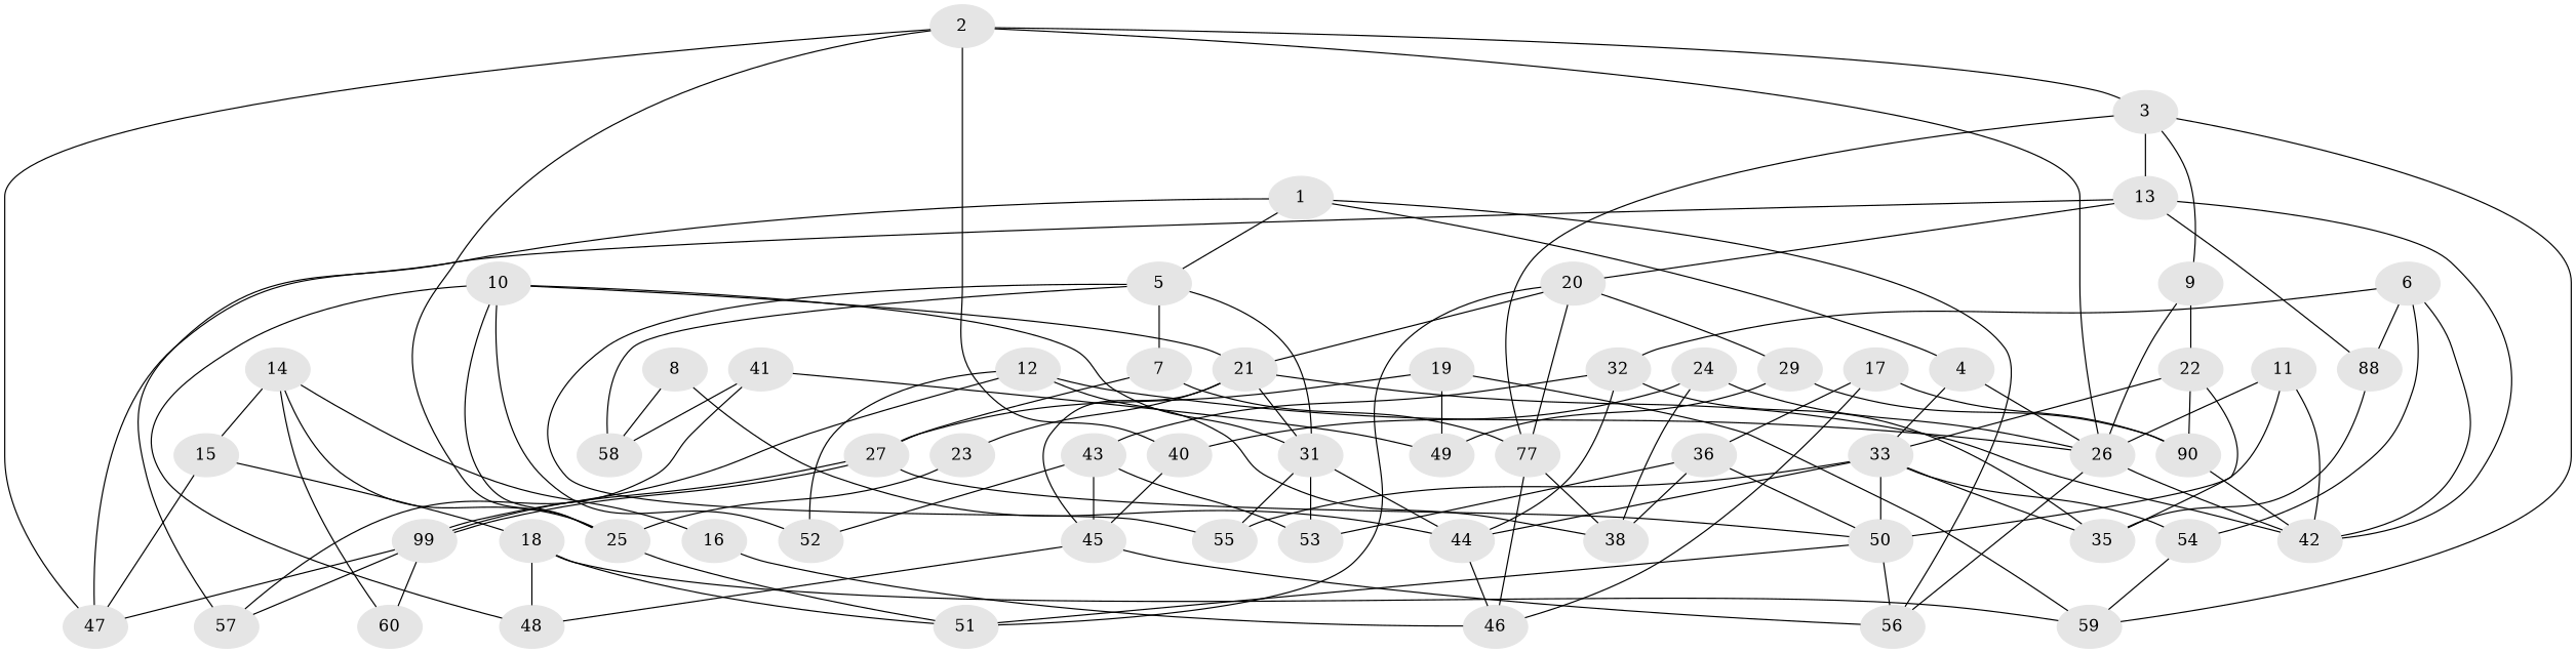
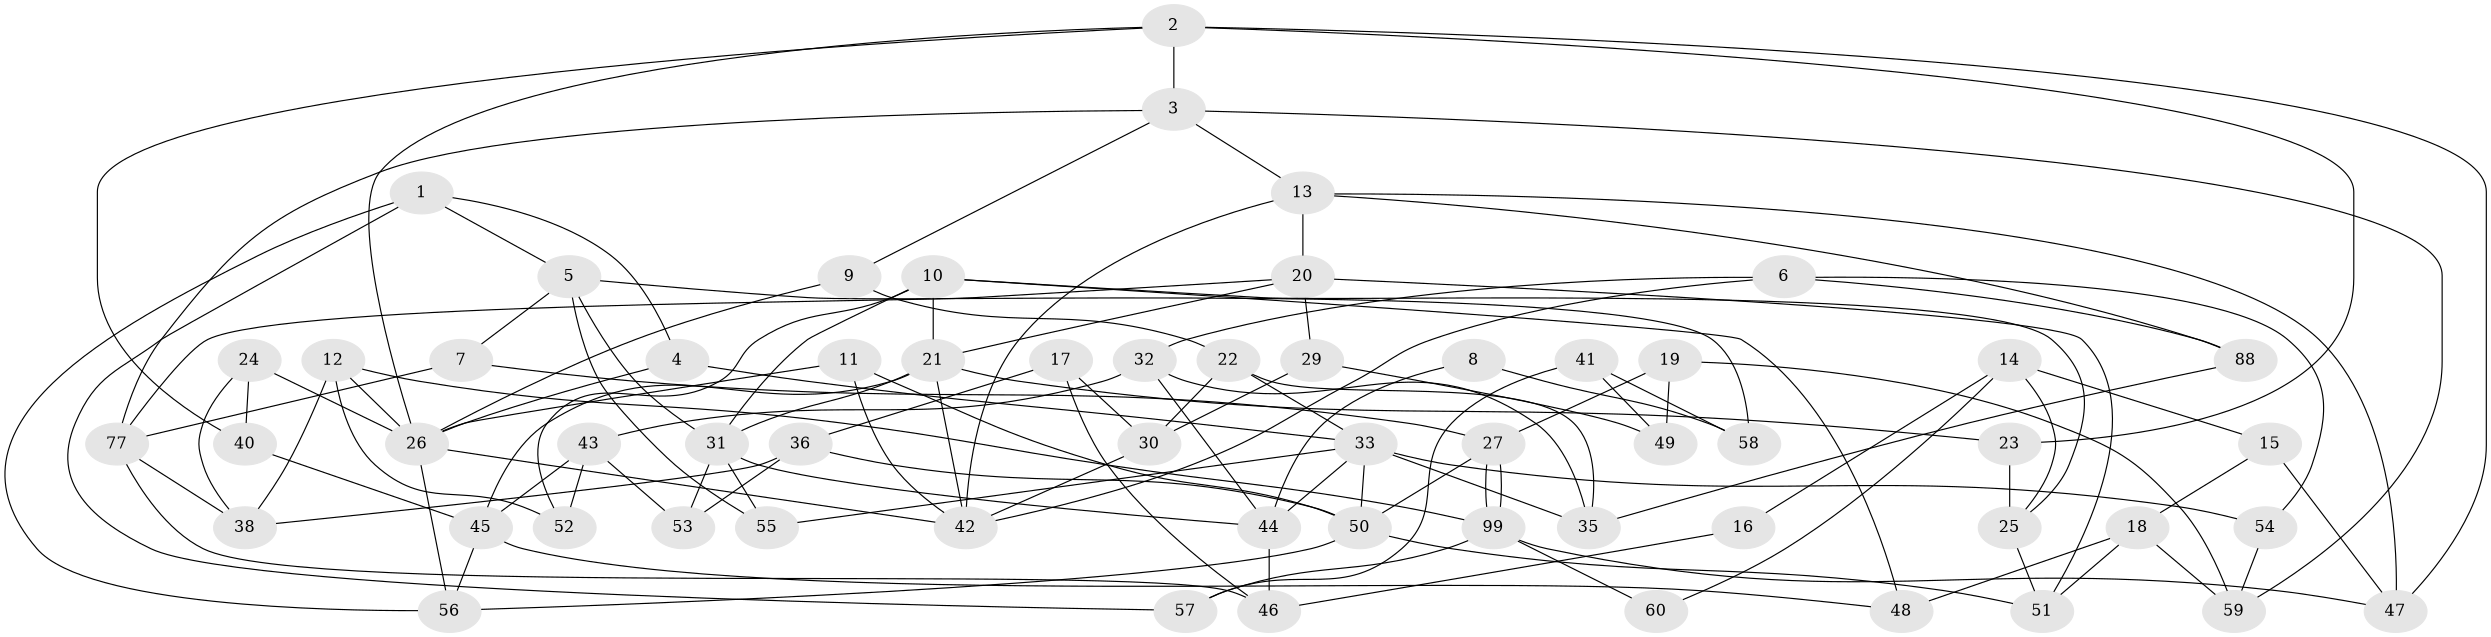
  graph {
    node [color=gray90 style=filled]
    1
    4
    5
    56
    57
    26
    33
    7
    31
    55
    58
    2
    3
    23
    40
    47
    9
    13
    n19 [label=77]
    59
    25
    42
    45
    22
    n25 [label=88]
    20
    38
    46
    54
    44
    50
    35
    27
    53
    6
    32
    43
    n38 [label=99]
    8
-   30 [label=90]
+   30
    10
    21
    48
    52
    51
    11
    12
    60
    29
    14
    15
    16
    18
    17
    36
    19
    49
    24
    41
    1 -- 4
    1 -- 5
    1 -- 56
    1 -- 57
    4 -- 26
    4 -- 33
    5 -- 7
    5 -- 31
    5 -- 55
    5 -- 58
    26 -- 56
    26 -- 42
    33 -- 55
    33 -- 54
    33 -- 44
    33 -- 50
    33 -- 35
    7 -- n19
    7 -- 27
    31 -- 55
    31 -- 44
    31 -- 53
    2 -- 26
    2 -- 3
-   2 -- 25
+   2 -- 23
    2 -- 40
    2 -- 47
    3 -- 9
    3 -- 13
    3 -- n19
    3 -- 59
    23 -- 25
    40 -- 45
    9 -- 26
    9 -- 22
    13 -- 47
    13 -- 42
    13 -- n25
    13 -- 20
    n19 -- 38
    n19 -- 46
    25 -- 51
    45 -- 56
    45 -- 48
    22 -- 33
    22 -- 35
    22 -- 30
    n25 -- 35
    20 -- n19
    20 -- 21
    20 -- 51
    20 -- 29
    54 -- 59
    44 -- 46
    50 -- 56
    50 -- 51
    27 -- 50
    27 -- n38
    27 -- n38
    6 -- 42
    6 -- n25
    6 -- 54
    6 -- 32
    32 -- 44
    32 -- 35
    32 -- 43
    43 -- 45
    43 -- 53
    43 -- 52
    n38 -- 57
    n38 -- 47
    n38 -- 60
    8 -- 58
    8 -- 44
    30 -- 42
    10 -- 31
    10 -- 25
    10 -- 21
    10 -- 48
    10 -- 52
    21 -- 31
    21 -- 23
    21 -- 42
    21 -- 45
    11 -- 26
    11 -- 42
    11 -- 50
    12 -- 26
    12 -- 38
    12 -- n38
    12 -- 52
    29 -- 30
    29 -- 49
    14 -- 25
    14 -- 60
    14 -- 15
    14 -- 16
    15 -- 47
    15 -- 18
    16 -- 46
    18 -- 59
    18 -- 48
    18 -- 51
    17 -- 46
    17 -- 30
    17 -- 36
    36 -- 38
    36 -- 50
    36 -- 53
    19 -- 59
    19 -- 27
    19 -- 49
    24 -- 26
    24 -- 40
    24 -- 38
    41 -- 57
    41 -- 58
    41 -- 49
  }
